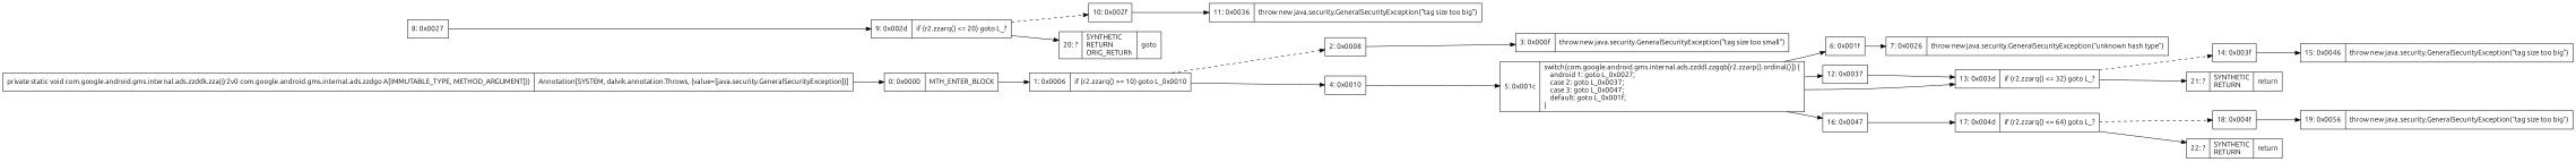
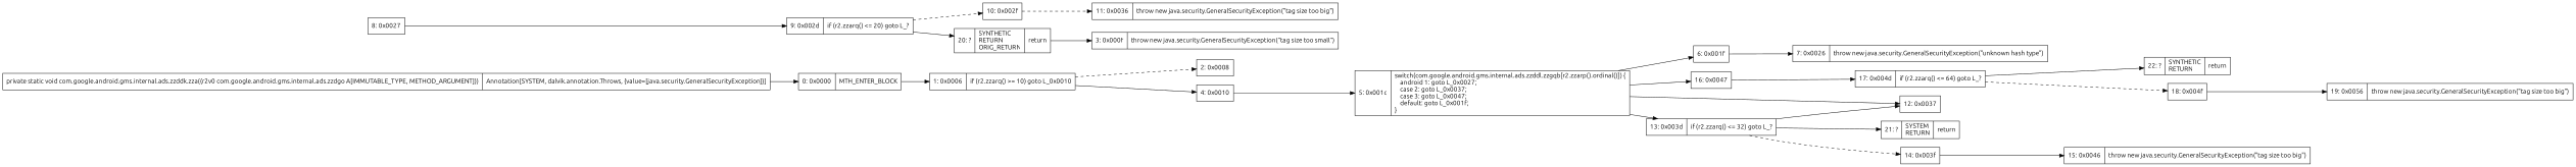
  digraph {
    fontname=Ubuntu
    rankdir=LR
    node [fontname=Ubuntu shape=record]
    edge [fontname=Ubuntu]
    n1 [label="{0\:\ 0x0000|MTH_ENTER_BLOCK\l}"]
    n2 [label="{1\:\ 0x0006|if (r2.zzarq() \>= 10) goto L_0x0010\l}"]
    n3 [label="{2\:\ 0x0008}"]
    n4 [label="{4\:\ 0x0010}"]
    n5 [label="{3\:\ 0x000f|throw new java.security.GeneralSecurityException(\"tag size too small\")\l}"]
    n6 [label="{5\:\ 0x001c|switch(com.google.android.gms.internal.ads.zzddl.zzgqb[r2.zzarp().ordinal()]) \{\l    android 1: goto L_0x0027;\l    case 2: goto L_0x0037;\l    case 3: goto L_0x0047;\l    default: goto L_0x001f;\l\}\l}"]
    n7 [label="{6\:\ 0x001f}"]
    n8 [label="{12\:\ 0x0037}"]
    n9 [label="{16\:\ 0x0047}"]
    n10 [label="{13\:\ 0x003d|if (r2.zzarq() \<= 32) goto L_?\l}"]
    n11 [label="{7\:\ 0x0026|throw new java.security.GeneralSecurityException(\"unknown hash type\")\l}"]
    n12 [label="{8\:\ 0x0027}"]
    n13 [label="{9\:\ 0x002d|if (r2.zzarq() \<= 20) goto L_?\l}"]
    n14 [label="{17\:\ 0x004d|if (r2.zzarq() \<= 64) goto L_?\l}"]
    n15 [label="{10\:\ 0x002f}"]
-   n16 [label="{20\:\ ?|SYNTHETIC\lRETURN\lORIG_RETURN\l|goto\l}"]
+   n16 [label="{20\:\ ?|SYNTHETIC\lRETURN\lORIG_RETURN\l|return\l}"]
    n17 [label="{11\:\ 0x0036|throw new java.security.GeneralSecurityException(\"tag size too big\")\l}"]
    n18 [label="{14\:\ 0x003f}"]
-   n19 [label="{21\:\ ?|SYNTHETIC\lRETURN\l|return\l}"]
+   n19 [label="{21\:\ ?|SYSTEM\lRETURN\l|return\l}"]
    n20 [label="{15\:\ 0x0046|throw new java.security.GeneralSecurityException(\"tag size too big\")\l}"]
    n21 [label="{18\:\ 0x004f}"]
    n22 [label="{22\:\ ?|SYNTHETIC\lRETURN\l|return\l}"]
    n23 [label="{19\:\ 0x0056|throw new java.security.GeneralSecurityException(\"tag size too big\")\l}"]
    n24 [label="{private static void com.google.android.gms.internal.ads.zzddk.zza((r2v0 com.google.android.gms.internal.ads.zzdgo A[IMMUTABLE_TYPE, METHOD_ARGUMENT]))  | Annotation[SYSTEM, dalvik.annotation.Throws, \{value=[java.security.GeneralSecurityException]\}]\l}"]
    n1 -> n2
    n2 -> n3 [style=dashed]
    n2 -> n4
-   n3 -> n5
+   n16 -> n5
    n4 -> n6
    n6 -> n7
    n6 -> n8
    n6 -> n9
    n6 -> n10
    n7 -> n11
-   n8 -> n10
+   n10 -> n8
    n9 -> n14
    n10 -> n18 [style=dashed]
    n10 -> n19
    n12 -> n13
    n13 -> n15 [style=dashed]
    n13 -> n16
    n14 -> n21 [style=dashed]
    n14 -> n22
-   n15 -> n17
+   n15 -> n17 [style=dashed]
    n18 -> n20
    n21 -> n23
    n24 -> n1
  }
